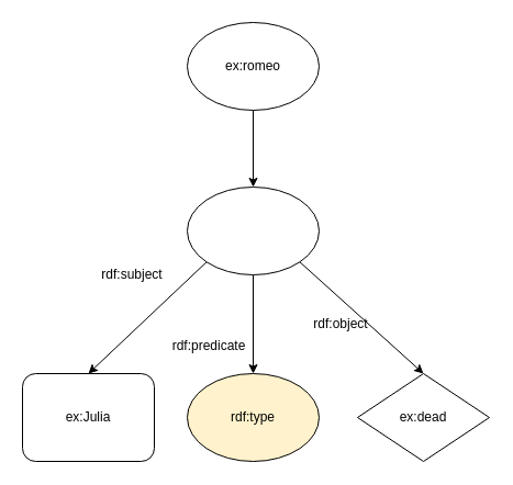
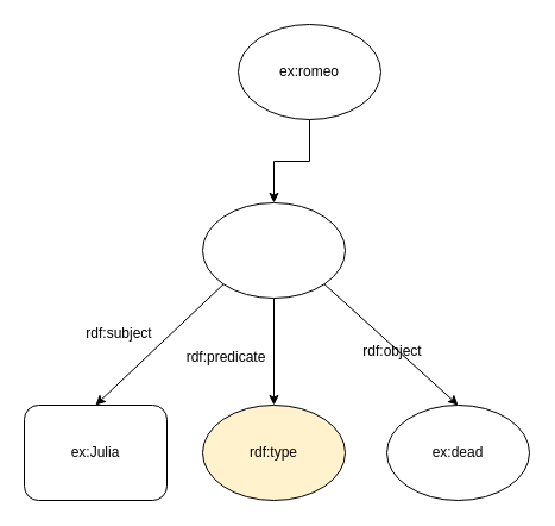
  <mxCell id="0" />
  <mxCell id="1" parent="0" />
  <mxCell id="2" style="edgeStyle=orthogonalEdgeStyle;rounded=0;orthogonalLoop=1;jettySize=auto;html=1;exitX=0.5;exitY=1;exitDx=0;exitDy=0;" edge="1" parent="1" source="3" target="7"><mxGeometry relative="1" as="geometry" /></mxCell>
- <mxCell id="3" value="ex:romeo" style="ellipse;whiteSpace=wrap;html=1;" vertex="1" parent="1"><mxGeometry x="170" y="20" width="120" height="80" as="geometry" /></mxCell>
+ <mxCell id="3" value="ex:romeo" style="ellipse;whiteSpace=wrap;html=1;" vertex="1" parent="1"><mxGeometry x="200" y="20" width="120" height="80" as="geometry" /></mxCell>
  <mxCell id="4" style="rounded=0;orthogonalLoop=1;jettySize=auto;html=1;exitX=0;exitY=1;exitDx=0;exitDy=0;entryX=0.5;entryY=0;entryDx=0;entryDy=0;" edge="1" parent="1" source="7" target="8"><mxGeometry relative="1" as="geometry" /></mxCell>
  <mxCell id="5" style="edgeStyle=none;rounded=0;orthogonalLoop=1;jettySize=auto;html=1;exitX=0.5;exitY=1;exitDx=0;exitDy=0;" edge="1" parent="1" source="7" target="9"><mxGeometry relative="1" as="geometry" /></mxCell>
  <mxCell id="6" style="edgeStyle=none;rounded=0;orthogonalLoop=1;jettySize=auto;html=1;exitX=1;exitY=1;exitDx=0;exitDy=0;entryX=0.5;entryY=0;entryDx=0;entryDy=0;" edge="1" parent="1" source="7" target="10"><mxGeometry relative="1" as="geometry" /></mxCell>
  <mxCell id="7" value="" style="ellipse;whiteSpace=wrap;html=1;" vertex="1" parent="1"><mxGeometry x="170" y="170" width="120" height="80" as="geometry" /></mxCell>
  <mxCell id="8" value="ex:Julia" style="whiteSpace=wrap;html=1;rounded=1;" vertex="1" parent="1"><mxGeometry x="20" y="340" width="120" height="80" as="geometry" /></mxCell>
  <mxCell id="9" value="rdf:type" style="ellipse;whiteSpace=wrap;html=1;fillColor=#fff2cc;" vertex="1" parent="1"><mxGeometry x="170" y="340" width="120" height="80" as="geometry" /></mxCell>
- <mxCell id="10" value="ex:dead" style="rhombus;whiteSpace=wrap;html=1;" vertex="1" parent="1"><mxGeometry x="325" y="340" width="120" height="80" as="geometry" /></mxCell>
- <mxCell id="11" value="rdf:subject" style="text;html=1;strokeColor=none;fillColor=none;align=center;verticalAlign=middle;whiteSpace=wrap;rounded=0;" vertex="1" parent="1"><mxGeometry x="100" y="240" width="40" height="20" as="geometry" /></mxCell>
- <mxCell id="12" value="rdf:predicate" style="text;html=1;strokeColor=none;fillColor=none;align=center;verticalAlign=middle;whiteSpace=wrap;rounded=0;" vertex="1" parent="1"><mxGeometry x="170" y="305" width="40" height="20" as="geometry" /></mxCell>
- <mxCell id="13" value="rdf:object" style="text;html=1;strokeColor=none;fillColor=none;align=center;verticalAlign=middle;whiteSpace=wrap;rounded=0;" vertex="1" parent="1"><mxGeometry x="290" y="285" width="40" height="20" as="geometry" /></mxCell>
+ <mxCell id="10" value="ex:dead" style="ellipse;whiteSpace=wrap;html=1;" vertex="1" parent="1"><mxGeometry x="325" y="340" width="120" height="80" as="geometry" /></mxCell>
+ <mxCell id="11" value="rdf:subject" style="text;html=1;strokeColor=none;fillColor=none;align=center;verticalAlign=middle;whiteSpace=wrap;rounded=0;" vertex="1" parent="1"><mxGeometry x="80" y="270" width="40" height="20" as="geometry" /></mxCell>
+ <mxCell id="12" value="rdf:predicate" style="text;html=1;strokeColor=none;fillColor=none;align=center;verticalAlign=middle;whiteSpace=wrap;rounded=0;" vertex="1" parent="1"><mxGeometry x="170" y="290" width="40" height="20" as="geometry" /></mxCell>
+ <mxCell id="13" value="rdf:object" style="text;html=1;strokeColor=none;fillColor=none;align=center;verticalAlign=middle;whiteSpace=wrap;rounded=0;" vertex="1" parent="1"><mxGeometry x="310" y="285" width="40" height="20" as="geometry" /></mxCell>
